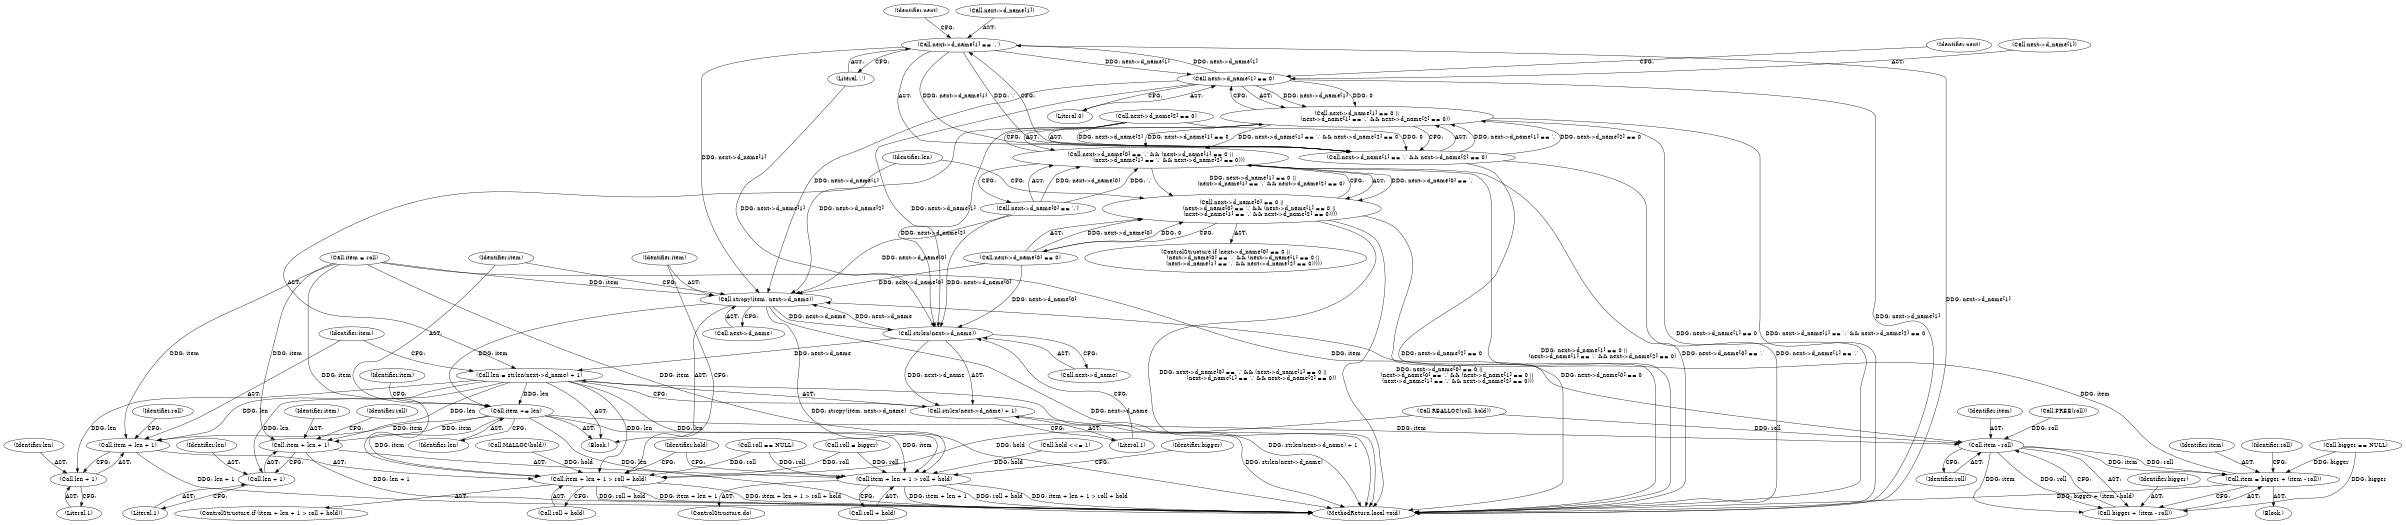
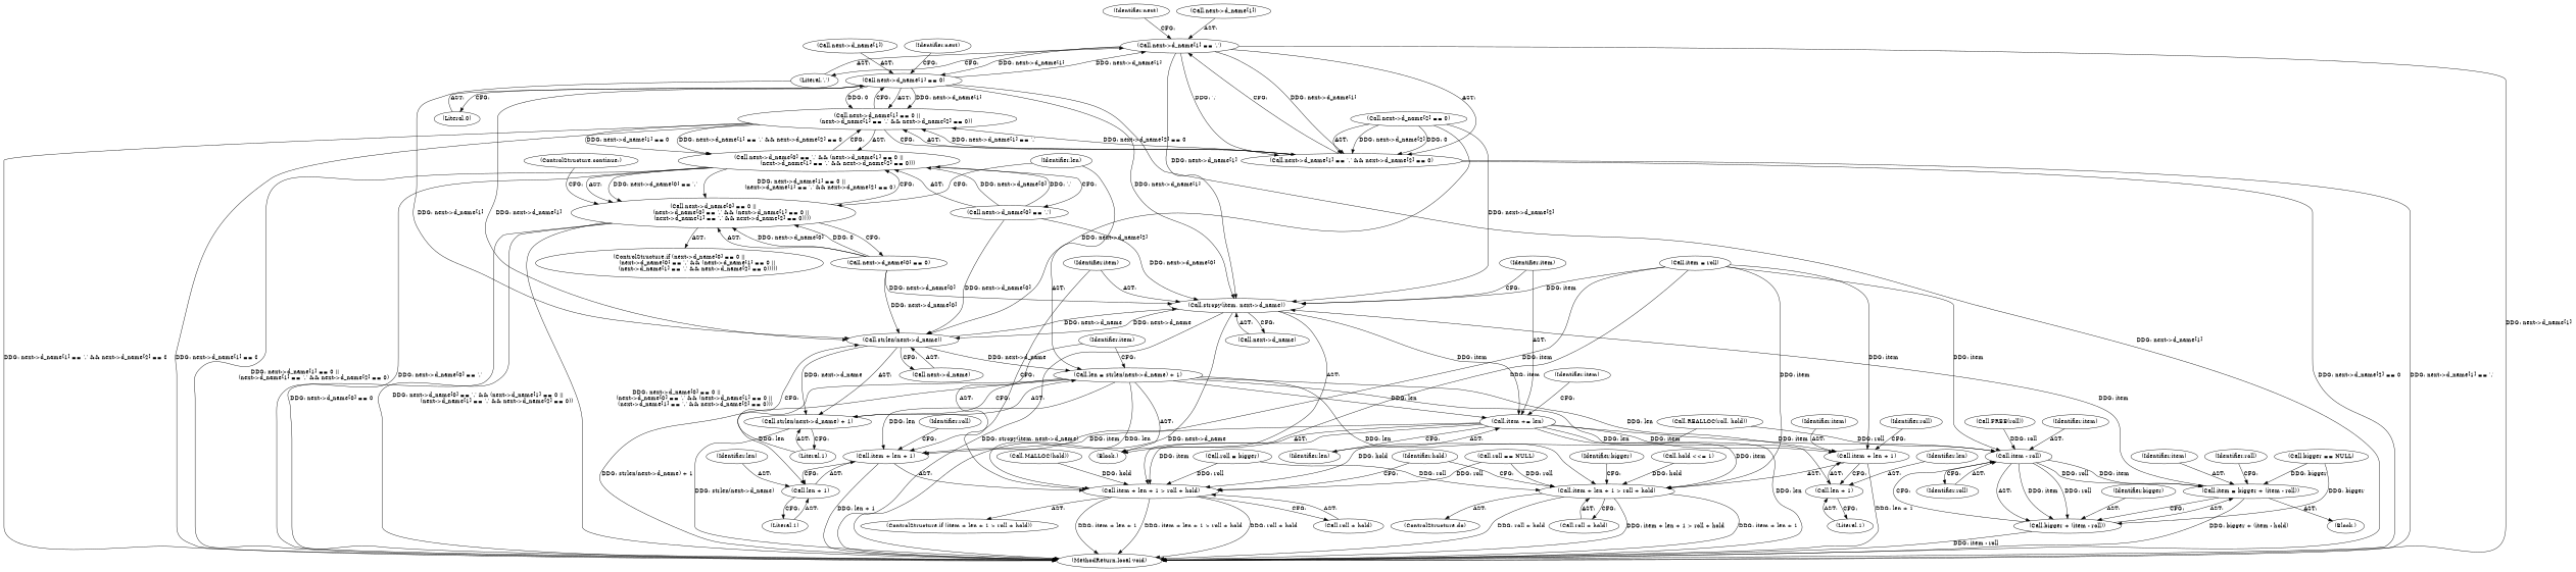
  digraph {
    n1 [label="(Call,next->d_name[1] == '.')"]
    n2 [label="(Call,next->d_name[1] == 0)"]
    n3 [label="(Call,next->d_name[1] == '.' && next->d_name[2] == 0)"]
    n4 [label="(Call,strcpy(item, next->d_name))"]
    n5 [label="(MethodReturn,local void)"]
    n6 [label="(Literal,'.')"]
    n7 [label="(Call,strlen(next->d_name))"]
    n8 [label="(Call,next->d_name[1] == 0 ||\n                     (next->d_name[1] == '.' && next->d_name[2] == 0))"]
    n9 [label="(Literal,0)"]
    n10 [label="(Call,len = strlen(next->d_name) + 1)"]
    n11 [label="(Call,strlen(next->d_name) + 1)"]
    n12 [label="(Call,next->d_name)"]
    n13 [label="(Call,item += len)"]
    n14 [label="(Block,)"]
    n15 [label="(Call,next->d_name)"]
    n16 [label="(Call,next->d_name[0] == '.' && (next->d_name[1] == 0 ||\n                     (next->d_name[1] == '.' && next->d_name[2] == 0)))"]
    n17 [label="(Call,next->d_name[0] == 0 ||\n                    (next->d_name[0] == '.' && (next->d_name[1] == 0 ||\n                     (next->d_name[1] == '.' && next->d_name[2] == 0))))"]
    n18 [label="(Call,next->d_name[0] == '.')"]
    n19 [label="(ControlStructure,if (next->d_name[0] == 0 ||\n                    (next->d_name[0] == '.' && (next->d_name[1] == 0 ||\n                     (next->d_name[1] == '.' && next->d_name[2] == 0)))))"]
    n20 [label="(Call,next->d_name[0] == 0)"]
    n21 [label="(Call,next->d_name[2] == 0)"]
    n22 [label="(Call,item + len + 1 > roll + hold)"]
    n23 [label="(Call,item + len + 1)"]
    n24 [label="(Call,len + 1)"]
    n25 [label="(Call,item + len + 1 > roll + hold)"]
    n26 [label="(Call,item + len + 1)"]
    n27 [label="(Call,len + 1)"]
    n28 [label="(Literal,1)"]
    n29 [label="(Call,roll + hold)"]
    n30 [label="(ControlStructure,if (item + len + 1 > roll + hold))"]
    n31 [label="(Literal,1)"]
    n32 [label="(Call,roll + hold)"]
    n33 [label="(ControlStructure,do)"]
    n34 [label="(Literal,1)"]
    n35 [label="(Call,item - roll)"]
    n36 [label="(Identifier,len)"]
    n37 [label="(Call,item = bigger + (item - roll))"]
    n38 [label="(Call,bigger + (item - roll))"]
    n39 [label="(Identifier,roll)"]
    n40 [label="(Block,)"]
    n41 [label="(Call,REALLOC(roll, hold))"]
    n42 [label="(Identifier,len)"]
    n43 [label="(Identifier,item)"]
    n44 [label="(Identifier,roll)"]
    n45 [label="(Identifier,item)"]
    n46 [label="(Call,item = roll)"]
    n47 [label="(Call,hold <<= 1)"]
    n48 [label="(Identifier,roll)"]
    n49 [label="(Call,roll = bigger)"]
    n50 [label="(Identifier,next)"]
    n51 [label="(Identifier,bigger)"]
    n52 [label="(Identifier,item)"]
    n53 [label="(Identifier,bigger)"]
    n54 [label="(Identifier,len)"]
    n55 [label="(Call,FREE(roll))"]
    n56 [label="(Identifier,roll)"]
    n57 [label="(Call,bigger == NULL)"]
    n58 [label="(Identifier,item)"]
+   n59 [label="(ControlStructure,continue;)"]
    n60 [label="(Identifier,item)"]
    n61 [label="(Identifier,next)"]
    n62 [label="(Identifier,item)"]
    n63 [label="(Identifier,item)"]
    n64 [label="(Call,next->d_name[1])"]
    n65 [label="(Call,MALLOC(hold))"]
    n66 [label="(Identifier,hold)"]
    n67 [label="(Call,next->d_name[1])"]
    n68 [label="(Call,roll == NULL)"]
    n69 [label="(Identifier,len)"]
    n1 -> n2 [label="DDG: next->d_name[1]"]
    n1 -> n3 [label="AST: "]
    n1 -> n3 [label="DDG: next->d_name[1]"]
    n1 -> n3 [label="DDG: '.'"]
    n1 -> n4 [label="DDG: next->d_name[1]"]
    n1 -> n5 [label="DDG: next->d_name[1]"]
    n1 -> n6 [label="CFG: "]
    n2 -> n1 [label="DDG: next->d_name[1]"]
    n2 -> n4 [label="DDG: next->d_name[1]"]
    n2 -> n5 [label="DDG: next->d_name[1]"]
    n2 -> n7 [label="DDG: next->d_name[1]"]
    n2 -> n8 [label="AST: "]
    n2 -> n8 [label="DDG: next->d_name[1]"]
    n2 -> n8 [label="DDG: 0"]
    n2 -> n9 [label="CFG: "]
    n3 -> n1 [label="CFG: "]
    n3 -> n5 [label="DDG: next->d_name[2] == 0"]
    n3 -> n5 [label="DDG: next->d_name[1] == '.'"]
    n3 -> n8 [label="AST: "]
    n3 -> n8 [label="DDG: next->d_name[1] == '.'"]
    n3 -> n8 [label="DDG: next->d_name[2] == 0"]
    n4 -> n5 [label="DDG: strcpy(item, next->d_name)"]
    n4 -> n5 [label="DDG: next->d_name"]
    n4 -> n7 [label="DDG: next->d_name"]
    n4 -> n13 [label="DDG: item"]
    n4 -> n14 [label="AST: "]
    n4 -> n15 [label="CFG: "]
    n6 -> n1 [label="AST: "]
    n6 -> n7 [label="DDG: next->d_name[1]"]
    n7 -> n4 [label="DDG: next->d_name"]
    n7 -> n10 [label="DDG: next->d_name"]
    n7 -> n11 [label="AST: "]
    n7 -> n11 [label="DDG: next->d_name"]
    n7 -> n12 [label="CFG: "]
    n8 -> n2 [label="CFG: "]
    n8 -> n3 [label="CFG: "]
    n8 -> n5 [label="DDG: next->d_name[1] == '.' && next->d_name[2] == 0"]
    n8 -> n5 [label="DDG: next->d_name[1] == 0"]
    n8 -> n16 [label="AST: "]
    n8 -> n16 [label="DDG: next->d_name[1] == 0"]
    n8 -> n16 [label="DDG: next->d_name[1] == '.' && next->d_name[2] == 0"]
    n9 -> n2 [label="AST: "]
    n10 -> n5 [label="DDG: strlen(next->d_name) + 1"]
    n10 -> n11 [label="CFG: "]
    n10 -> n13 [label="DDG: len"]
    n10 -> n14 [label="AST: "]
    n10 -> n22 [label="DDG: len"]
    n10 -> n23 [label="DDG: len"]
    n10 -> n24 [label="DDG: len"]
    n10 -> n25 [label="DDG: len"]
    n10 -> n26 [label="DDG: len"]
    n10 -> n27 [label="DDG: len"]
    n11 -> n5 [label="DDG: strlen(next->d_name)"]
    n11 -> n10 [label="AST: "]
    n11 -> n28 [label="CFG: "]
    n12 -> n7 [label="AST: "]
    n13 -> n5 [label="DDG: len"]
    n13 -> n14 [label="AST: "]
    n13 -> n22 [label="DDG: item"]
    n13 -> n23 [label="DDG: item"]
    n13 -> n25 [label="DDG: item"]
    n13 -> n26 [label="DDG: item"]
    n13 -> n35 [label="DDG: item"]
    n13 -> n36 [label="CFG: "]
    n15 -> n4 [label="AST: "]
    n16 -> n5 [label="DDG: next->d_name[1] == 0 ||\n                     (next->d_name[1] == '.' && next->d_name[2] == 0)"]
    n16 -> n5 [label="DDG: next->d_name[0] == '.'"]
    n16 -> n8 [label="CFG: "]
    n16 -> n17 [label="AST: "]
    n16 -> n17 [label="DDG: next->d_name[0] == '.'"]
    n16 -> n17 [label="DDG: next->d_name[1] == 0 ||\n                     (next->d_name[1] == '.' && next->d_name[2] == 0)"]
    n16 -> n18 [label="CFG: "]
    n17 -> n5 [label="DDG: next->d_name[0] == 0"]
    n17 -> n5 [label="DDG: next->d_name[0] == '.' && (next->d_name[1] == 0 ||\n                     (next->d_name[1] == '.' && next->d_name[2] == 0))"]
    n17 -> n5 [label="DDG: next->d_name[0] == 0 ||\n                    (next->d_name[0] == '.' && (next->d_name[1] == 0 ||\n                     (next->d_name[1] == '.' && next->d_name[2] == 0)))"]
    n17 -> n16 [label="CFG: "]
    n17 -> n19 [label="AST: "]
    n17 -> n20 [label="CFG: "]
    n18 -> n4 [label="DDG: next->d_name[0]"]
    n18 -> n7 [label="DDG: next->d_name[0]"]
    n18 -> n16 [label="AST: "]
    n18 -> n16 [label="DDG: next->d_name[0]"]
    n18 -> n16 [label="DDG: '.'"]
    n20 -> n4 [label="DDG: next->d_name[0]"]
    n20 -> n7 [label="DDG: next->d_name[0]"]
    n20 -> n17 [label="AST: "]
    n20 -> n17 [label="DDG: next->d_name[0]"]
    n20 -> n17 [label="DDG: 0"]
    n21 -> n3 [label="AST: "]
    n21 -> n3 [label="DDG: next->d_name[2]"]
    n21 -> n3 [label="DDG: 0"]
    n21 -> n4 [label="DDG: next->d_name[2]"]
    n21 -> n7 [label="DDG: next->d_name[2]"]
    n22 -> n5 [label="DDG: roll + hold"]
    n22 -> n5 [label="DDG: item + len + 1"]
    n22 -> n5 [label="DDG: item + len + 1 > roll + hold"]
    n22 -> n29 [label="CFG: "]
    n22 -> n30 [label="AST: "]
    n23 -> n5 [label="DDG: len + 1"]
    n23 -> n22 [label="AST: "]
    n23 -> n24 [label="CFG: "]
    n24 -> n23 [label="AST: "]
    n24 -> n31 [label="CFG: "]
    n25 -> n5 [label="DDG: item + len + 1"]
    n25 -> n5 [label="DDG: roll + hold"]
    n25 -> n5 [label="DDG: item + len + 1 > roll + hold"]
    n25 -> n32 [label="CFG: "]
    n25 -> n33 [label="AST: "]
    n26 -> n5 [label="DDG: len + 1"]
    n26 -> n25 [label="AST: "]
    n26 -> n27 [label="CFG: "]
    n27 -> n26 [label="AST: "]
    n27 -> n34 [label="CFG: "]
    n28 -> n7 [label="CFG: "]
    n28 -> n11 [label="AST: "]
    n29 -> n22 [label="AST: "]
    n31 -> n24 [label="AST: "]
    n32 -> n25 [label="AST: "]
    n34 -> n27 [label="AST: "]
    n35 -> n37 [label="DDG: item"]
    n35 -> n37 [label="DDG: roll"]
    n35 -> n38 [label="AST: "]
    n35 -> n38 [label="DDG: item"]
    n35 -> n38 [label="DDG: roll"]
    n35 -> n39 [label="CFG: "]
    n36 -> n13 [label="AST: "]
    n37 -> n4 [label="DDG: item"]
    n37 -> n5 [label="DDG: bigger + (item - hold)"]
    n37 -> n38 [label="CFG: "]
    n37 -> n40 [label="AST: "]
+   n38 -> n5 [label="DDG: item - roll"]
    n38 -> n35 [label="CFG: "]
    n38 -> n37 [label="AST: "]
    n39 -> n35 [label="AST: "]
    n41 -> n22 [label="DDG: hold"]
    n41 -> n35 [label="DDG: roll"]
    n42 -> n27 [label="AST: "]
    n43 -> n13 [label="CFG: "]
    n44 -> n23 [label="CFG: "]
    n45 -> n4 [label="CFG: "]
    n45 -> n13 [label="AST: "]
    n46 -> n4 [label="DDG: item"]
    n46 -> n22 [label="DDG: item"]
    n46 -> n23 [label="DDG: item"]
    n46 -> n25 [label="DDG: item"]
    n46 -> n26 [label="DDG: item"]
    n46 -> n35 [label="DDG: item"]
    n47 -> n25 [label="DDG: hold"]
    n48 -> n26 [label="CFG: "]
    n49 -> n22 [label="DDG: roll"]
    n49 -> n25 [label="DDG: roll"]
    n50 -> n1 [label="CFG: "]
    n51 -> n38 [label="AST: "]
    n52 -> n37 [label="AST: "]
    n53 -> n25 [label="CFG: "]
    n54 -> n10 [label="AST: "]
    n54 -> n17 [label="CFG: "]
    n55 -> n35 [label="DDG: roll"]
    n56 -> n37 [label="CFG: "]
    n57 -> n37 [label="DDG: bigger"]
    n57 -> n38 [label="DDG: bigger"]
    n58 -> n10 [label="CFG: "]
    n58 -> n23 [label="AST: "]
+   n59 -> n17 [label="CFG: "]
    n60 -> n35 [label="AST: "]
    n61 -> n2 [label="CFG: "]
    n62 -> n4 [label="AST: "]
    n62 -> n22 [label="CFG: "]
    n63 -> n26 [label="AST: "]
    n64 -> n1 [label="AST: "]
    n65 -> n22 [label="DDG: hold"]
    n66 -> n22 [label="CFG: "]
    n66 -> n25 [label="CFG: "]
    n67 -> n2 [label="AST: "]
    n68 -> n22 [label="DDG: roll"]
    n68 -> n25 [label="DDG: roll"]
    n69 -> n24 [label="AST: "]
  }
